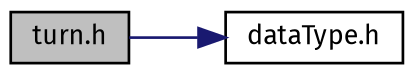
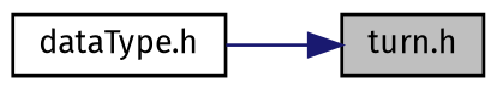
  digraph {
    rankdir=LR
    fontname="Fira Sans"
    node [color=black fontname="Fira Sans" fontsize=10 shape=record style=filled]
    n1 [fillcolor=grey75 fontcolor=black height=0.2 label="turn.h" width=0.4]
    n2 [fillcolor=white height=0.2 label="dataType.h" width=0.4]
-   n1 -> n2 [color=midnightblue fontname="Fira Sans" fontsize=10 labelfontname=Helvetica labelfontsize=10 style=solid]
+   n2 -> n1 [color=midnightblue fontname="Fira Sans" fontsize=10 labelfontname=Helvetica labelfontsize=10 style=solid]
  }
